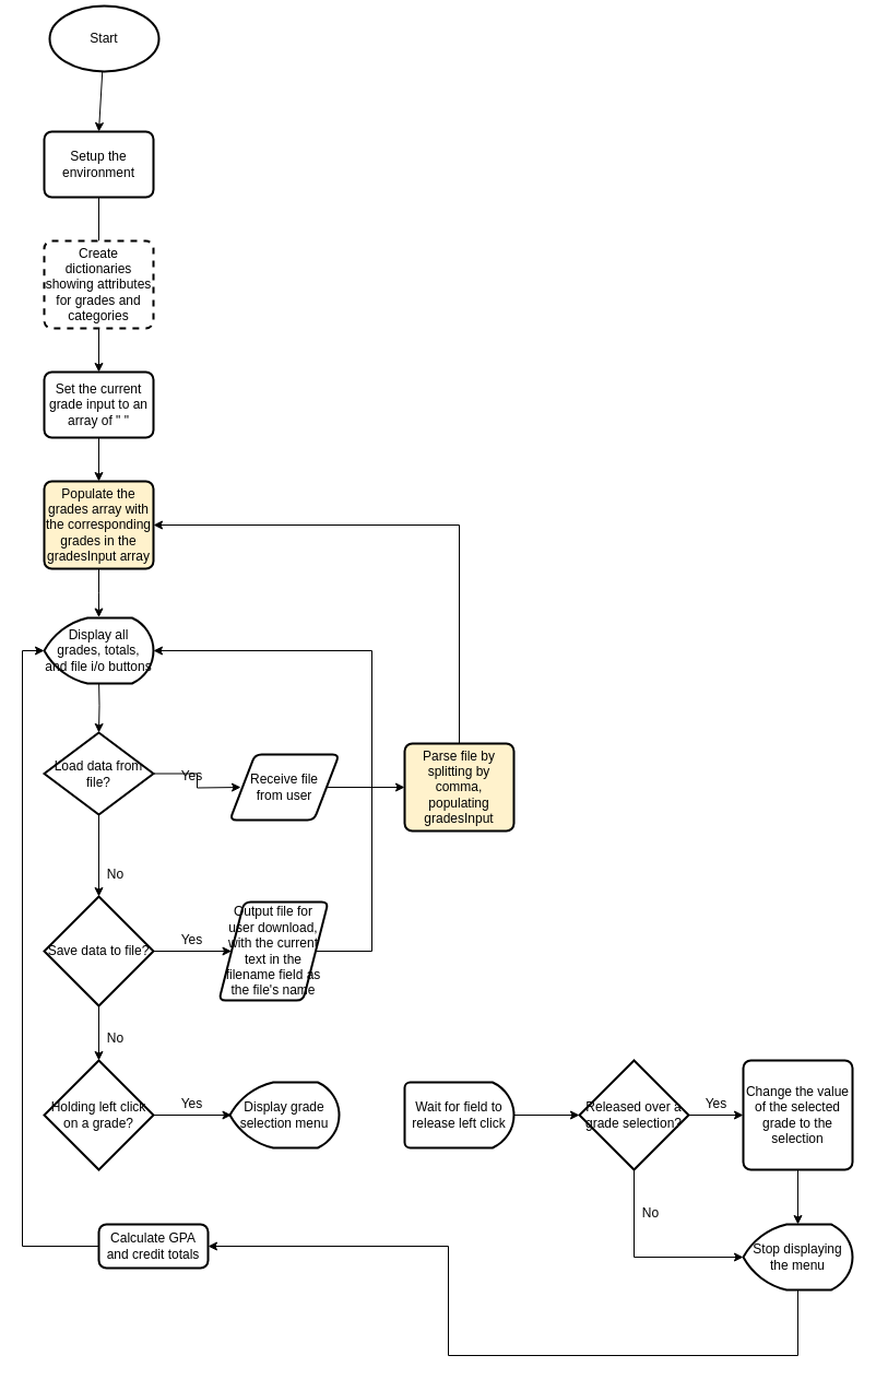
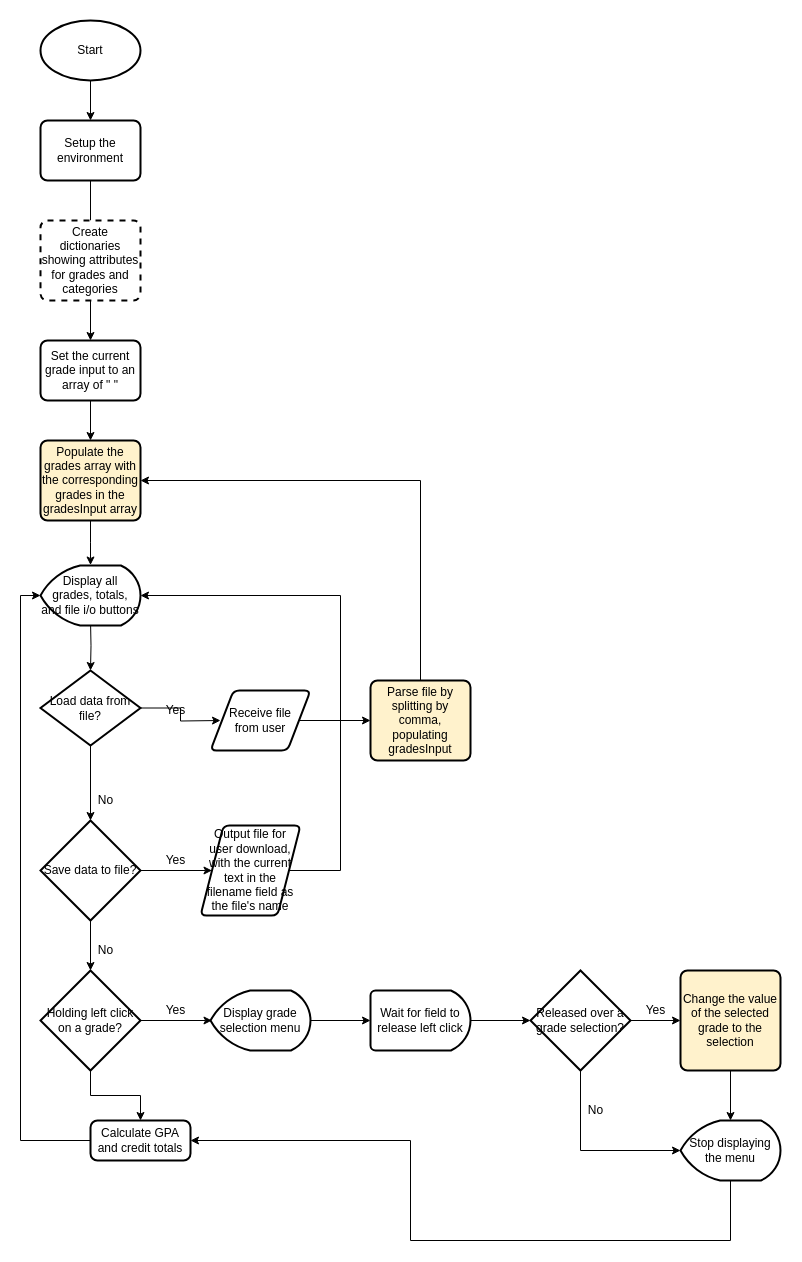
  <mxCell id="0" />
  <mxCell id="1" parent="0" />
- <mxCell id="2" value="Start" style="strokeWidth=2;html=1;shape=mxgraph.flowchart.start_1;whiteSpace=wrap;" parent="1" vertex="1"><mxGeometry x="45" y="5" width="100" height="60" as="geometry" /></mxCell>
+ <mxCell id="2" value="Start" style="strokeWidth=2;html=1;shape=mxgraph.flowchart.start_1;whiteSpace=wrap;" parent="1" vertex="1"><mxGeometry x="40" y="20" width="100" height="60" as="geometry" /></mxCell>
  <mxCell id="3" value="" style="endArrow=classic;html=1;" parent="1" source="2" edge="1"><mxGeometry width="50" height="50" relative="1" as="geometry"><mxPoint x="90" y="130" as="sourcePoint" /><mxPoint x="90" y="120" as="targetPoint" /></mxGeometry></mxCell>
  <mxCell id="4" value="" style="edgeStyle=orthogonalEdgeStyle;rounded=0;orthogonalLoop=1;jettySize=auto;html=1;endArrow=none;" parent="1" source="5" target="7" edge="1"><mxGeometry relative="1" as="geometry" /></mxCell>
  <mxCell id="5" value="Setup the environment" style="rounded=1;whiteSpace=wrap;html=1;absoluteArcSize=1;arcSize=14;strokeWidth=2;" parent="1" vertex="1"><mxGeometry x="40" y="120" width="100" height="60" as="geometry" /></mxCell>
  <mxCell id="6" value="" style="edgeStyle=orthogonalEdgeStyle;rounded=0;orthogonalLoop=1;jettySize=auto;html=1;" parent="1" source="7" target="9" edge="1"><mxGeometry relative="1" as="geometry" /></mxCell>
  <mxCell id="7" value="Create dictionaries showing attributes for grades and categories" style="rounded=1;whiteSpace=wrap;html=1;absoluteArcSize=1;arcSize=14;strokeWidth=2;dashed=1;" parent="1" vertex="1"><mxGeometry x="40" y="220" width="100" height="80" as="geometry" /></mxCell>
  <mxCell id="8" value="" style="edgeStyle=orthogonalEdgeStyle;rounded=0;orthogonalLoop=1;jettySize=auto;html=1;" parent="1" source="9" target="11" edge="1"><mxGeometry relative="1" as="geometry" /></mxCell>
  <mxCell id="9" value="Set the current grade input to an array of &quot; &quot;" style="rounded=1;whiteSpace=wrap;html=1;absoluteArcSize=1;arcSize=14;strokeWidth=2;" parent="1" vertex="1"><mxGeometry x="40" y="340" width="100" height="60" as="geometry" /></mxCell>
  <mxCell id="10" value="" style="edgeStyle=orthogonalEdgeStyle;rounded=0;orthogonalLoop=1;jettySize=auto;html=1;" parent="1" source="11" edge="1"><mxGeometry relative="1" as="geometry"><mxPoint x="90" y="564.5" as="targetPoint" /></mxGeometry></mxCell>
  <mxCell id="11" value="Populate the grades array with the corresponding grades in the gradesInput array" style="rounded=1;whiteSpace=wrap;html=1;absoluteArcSize=1;arcSize=14;strokeWidth=2;fillColor=#fff2cc;" parent="1" vertex="1"><mxGeometry x="40" y="440" width="100" height="80" as="geometry" /></mxCell>
  <mxCell id="12" value="" style="edgeStyle=orthogonalEdgeStyle;rounded=0;orthogonalLoop=1;jettySize=auto;html=1;" parent="1" target="15" edge="1"><mxGeometry relative="1" as="geometry"><mxPoint x="90" y="619.5" as="sourcePoint" /></mxGeometry></mxCell>
  <mxCell id="13" value="" style="edgeStyle=orthogonalEdgeStyle;rounded=0;orthogonalLoop=1;jettySize=auto;html=1;" parent="1" source="15" edge="1"><mxGeometry relative="1" as="geometry"><mxPoint x="220" y="720" as="targetPoint" /></mxGeometry></mxCell>
  <mxCell id="14" value="" style="edgeStyle=orthogonalEdgeStyle;rounded=0;orthogonalLoop=1;jettySize=auto;html=1;" parent="1" source="15" target="17" edge="1"><mxGeometry relative="1" as="geometry" /></mxCell>
  <mxCell id="15" value="Load data from file?" style="strokeWidth=2;html=1;shape=mxgraph.flowchart.decision;whiteSpace=wrap;" parent="1" vertex="1"><mxGeometry x="40" y="670" width="100" height="75" as="geometry" /></mxCell>
  <mxCell id="16" style="edgeStyle=orthogonalEdgeStyle;rounded=0;orthogonalLoop=1;jettySize=auto;html=1;entryX=0;entryY=0.5;entryDx=0;entryDy=0;" parent="1" source="17" target="25" edge="1"><mxGeometry relative="1" as="geometry" /></mxCell>
  <mxCell id="17" value="Save data to file?" style="strokeWidth=2;html=1;shape=mxgraph.flowchart.decision;whiteSpace=wrap;" parent="1" vertex="1"><mxGeometry x="40" y="820" width="100" height="100" as="geometry" /></mxCell>
  <mxCell id="18" value="Yes" style="text;html=1;align=center;verticalAlign=middle;resizable=0;points=[];autosize=1;" parent="1" vertex="1"><mxGeometry x="160" y="700" width="30" height="20" as="geometry" /></mxCell>
  <mxCell id="19" value="" style="edgeStyle=orthogonalEdgeStyle;rounded=0;orthogonalLoop=1;jettySize=auto;html=1;" parent="1" source="20" edge="1"><mxGeometry relative="1" as="geometry"><mxPoint x="370" y="720" as="targetPoint" /></mxGeometry></mxCell>
  <mxCell id="20" value="Receive file &lt;br&gt;from user" style="shape=parallelogram;html=1;strokeWidth=2;perimeter=parallelogramPerimeter;whiteSpace=wrap;rounded=1;arcSize=12;size=0.23;" parent="1" vertex="1"><mxGeometry x="210" y="690" width="100" height="60" as="geometry" /></mxCell>
  <mxCell id="21" value="" style="edgeStyle=orthogonalEdgeStyle;rounded=0;orthogonalLoop=1;jettySize=auto;html=1;entryX=1;entryY=0.5;entryDx=0;entryDy=0;" parent="1" source="22" target="11" edge="1"><mxGeometry relative="1" as="geometry"><mxPoint x="420" y="490" as="targetPoint" /><Array as="points"><mxPoint x="420" y="480" /></Array></mxGeometry></mxCell>
  <mxCell id="22" value="Parse file by splitting by comma, populating gradesInput" style="rounded=1;whiteSpace=wrap;html=1;absoluteArcSize=1;arcSize=14;strokeWidth=2;fillColor=#fff2cc;" parent="1" vertex="1"><mxGeometry x="370" y="680" width="100" height="80" as="geometry" /></mxCell>
  <mxCell id="23" value="No" style="text;html=1;align=center;verticalAlign=middle;resizable=0;points=[];autosize=1;" parent="1" vertex="1"><mxGeometry x="90" y="790" width="30" height="20" as="geometry" /></mxCell>
  <mxCell id="24" style="edgeStyle=orthogonalEdgeStyle;rounded=0;orthogonalLoop=1;jettySize=auto;html=1;entryX=1;entryY=0.5;entryDx=0;entryDy=0;entryPerimeter=0;" parent="1" source="25" target="37" edge="1"><mxGeometry relative="1" as="geometry"><Array as="points"><mxPoint x="340" y="870" /><mxPoint x="340" y="595" /></Array></mxGeometry></mxCell>
  <mxCell id="25" value="Output file for user download, with the current text in the filename field as the file's name" style="shape=parallelogram;html=1;strokeWidth=2;perimeter=parallelogramPerimeter;whiteSpace=wrap;rounded=1;arcSize=12;size=0.23;" parent="1" vertex="1"><mxGeometry x="200" y="825" width="100" height="90" as="geometry" /></mxCell>
  <mxCell id="26" value="Yes" style="text;html=1;align=center;verticalAlign=middle;resizable=0;points=[];autosize=1;" parent="1" vertex="1"><mxGeometry x="160" y="850" width="30" height="20" as="geometry" /></mxCell>
  <mxCell id="27" value="" style="edgeStyle=orthogonalEdgeStyle;rounded=0;orthogonalLoop=1;jettySize=auto;html=1;" parent="1" edge="1"><mxGeometry relative="1" as="geometry"><mxPoint x="90" y="920" as="sourcePoint" /><mxPoint x="90" y="970" as="targetPoint" /></mxGeometry></mxCell>
  <mxCell id="28" value="No" style="text;html=1;align=center;verticalAlign=middle;resizable=0;points=[];autosize=1;" parent="1" vertex="1"><mxGeometry x="90" y="940" width="30" height="20" as="geometry" /></mxCell>
+ <mxCell id="29" style="edgeStyle=orthogonalEdgeStyle;rounded=0;orthogonalLoop=1;jettySize=auto;html=1;entryX=0.5;entryY=0;entryDx=0;entryDy=0;" parent="1" source="30" target="47" edge="1"><mxGeometry relative="1" as="geometry" /></mxCell>
  <mxCell id="30" value="Holding left click on a grade?" style="strokeWidth=2;html=1;shape=mxgraph.flowchart.decision;whiteSpace=wrap;" parent="1" vertex="1"><mxGeometry x="40" y="970" width="100" height="100" as="geometry" /></mxCell>
  <mxCell id="31" style="edgeStyle=orthogonalEdgeStyle;rounded=0;orthogonalLoop=1;jettySize=auto;html=1;entryX=0;entryY=0.5;entryDx=0;entryDy=0;" parent="1" edge="1"><mxGeometry relative="1" as="geometry"><mxPoint x="140" y="1020" as="sourcePoint" /><mxPoint x="211.5" y="1020" as="targetPoint" /></mxGeometry></mxCell>
  <mxCell id="32" value="Yes" style="text;html=1;align=center;verticalAlign=middle;resizable=0;points=[];autosize=1;" parent="1" vertex="1"><mxGeometry x="160" y="1000" width="30" height="20" as="geometry" /></mxCell>
  <mxCell id="33" style="edgeStyle=orthogonalEdgeStyle;rounded=0;orthogonalLoop=1;jettySize=auto;html=1;entryX=0;entryY=0.5;entryDx=0;entryDy=0;entryPerimeter=0;" parent="1" source="34" target="36" edge="1"><mxGeometry relative="1" as="geometry" /></mxCell>
  <mxCell id="34" value="Wait for field to release left click" style="strokeWidth=2;html=1;shape=mxgraph.flowchart.delay;whiteSpace=wrap;" parent="1" vertex="1"><mxGeometry x="370" y="990" width="100" height="60" as="geometry" /></mxCell>
  <mxCell id="35" style="edgeStyle=orthogonalEdgeStyle;rounded=0;orthogonalLoop=1;jettySize=auto;html=1;entryX=0;entryY=0.5;entryDx=0;entryDy=0;" parent="1" source="36" target="40" edge="1"><mxGeometry relative="1" as="geometry" /></mxCell>
  <mxCell id="36" value="Released over a grade selection?" style="strokeWidth=2;html=1;shape=mxgraph.flowchart.decision;whiteSpace=wrap;" parent="1" vertex="1"><mxGeometry x="530" y="970" width="100" height="100" as="geometry" /></mxCell>
  <mxCell id="37" value="&lt;span&gt;Display all grades, totals, and file i/o buttons&lt;/span&gt;" style="strokeWidth=2;html=1;shape=mxgraph.flowchart.display;whiteSpace=wrap;" parent="1" vertex="1"><mxGeometry x="40" y="565" width="100" height="60" as="geometry" /></mxCell>
+ <mxCell id="38" style="edgeStyle=orthogonalEdgeStyle;rounded=0;orthogonalLoop=1;jettySize=auto;html=1;entryX=0;entryY=0.5;entryDx=0;entryDy=0;entryPerimeter=0;" parent="1" source="39" target="34" edge="1"><mxGeometry relative="1" as="geometry" /></mxCell>
  <mxCell id="39" value="Display grade selection menu" style="strokeWidth=2;html=1;shape=mxgraph.flowchart.display;whiteSpace=wrap;" parent="1" vertex="1"><mxGeometry x="210" y="990" width="100" height="60" as="geometry" /></mxCell>
- <mxCell id="40" value="Change the value of the selected grade to the selection" style="rounded=1;whiteSpace=wrap;html=1;absoluteArcSize=1;arcSize=14;strokeWidth=2;" parent="1" vertex="1"><mxGeometry x="680" y="970" width="100" height="100" as="geometry" /></mxCell>
+ <mxCell id="40" value="Change the value of the selected grade to the selection" style="rounded=1;whiteSpace=wrap;html=1;absoluteArcSize=1;arcSize=14;strokeWidth=2;fillColor=#fff2cc;" parent="1" vertex="1"><mxGeometry x="680" y="970" width="100" height="100" as="geometry" /></mxCell>
  <mxCell id="41" value="Yes" style="text;html=1;align=center;verticalAlign=middle;resizable=0;points=[];autosize=1;" parent="1" vertex="1"><mxGeometry x="640" y="1000" width="30" height="20" as="geometry" /></mxCell>
  <mxCell id="42" value="" style="edgeStyle=orthogonalEdgeStyle;rounded=0;orthogonalLoop=1;jettySize=auto;html=1;entryX=0;entryY=0.5;entryDx=0;entryDy=0;entryPerimeter=0;" parent="1" target="46" edge="1"><mxGeometry relative="1" as="geometry"><mxPoint x="580" y="1070" as="sourcePoint" /><mxPoint x="580" y="1150" as="targetPoint" /><Array as="points"><mxPoint x="580" y="1150" /></Array></mxGeometry></mxCell>
  <mxCell id="43" value="No" style="text;html=1;align=center;verticalAlign=middle;resizable=0;points=[];autosize=1;" parent="1" vertex="1"><mxGeometry x="580" y="1100" width="30" height="20" as="geometry" /></mxCell>
  <mxCell id="44" value="" style="edgeStyle=orthogonalEdgeStyle;rounded=0;orthogonalLoop=1;jettySize=auto;html=1;" parent="1" edge="1"><mxGeometry relative="1" as="geometry"><mxPoint x="730" y="1070" as="sourcePoint" /><mxPoint x="730" y="1120" as="targetPoint" /></mxGeometry></mxCell>
  <mxCell id="45" style="edgeStyle=orthogonalEdgeStyle;rounded=0;orthogonalLoop=1;jettySize=auto;html=1;entryX=1;entryY=0.5;entryDx=0;entryDy=0;" parent="1" source="46" target="47" edge="1"><mxGeometry relative="1" as="geometry"><Array as="points"><mxPoint x="730" y="1240" /><mxPoint x="410" y="1240" /><mxPoint x="410" y="1140" /></Array></mxGeometry></mxCell>
  <mxCell id="46" value="Stop displaying the menu" style="strokeWidth=2;html=1;shape=mxgraph.flowchart.display;whiteSpace=wrap;" parent="1" vertex="1"><mxGeometry x="680" y="1120" width="100" height="60" as="geometry" /></mxCell>
  <mxCell id="47" value="Calculate GPA and credit totals" style="rounded=1;whiteSpace=wrap;html=1;absoluteArcSize=1;arcSize=14;strokeWidth=2;" parent="1" vertex="1"><mxGeometry x="90" y="1120" width="100" height="40" as="geometry" /></mxCell>
  <mxCell id="48" style="edgeStyle=orthogonalEdgeStyle;rounded=0;orthogonalLoop=1;jettySize=auto;html=1;entryX=0;entryY=0.5;entryDx=0;entryDy=0;entryPerimeter=0;exitX=0;exitY=0.5;exitDx=0;exitDy=0;" parent="1" source="47" target="37" edge="1"><mxGeometry relative="1" as="geometry"><Array as="points"><mxPoint x="20" y="1140" /><mxPoint x="20" y="595" /></Array><mxPoint x="40" y="1240" as="sourcePoint" /></mxGeometry></mxCell>
